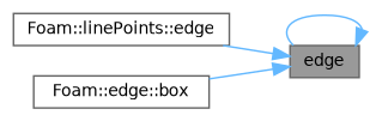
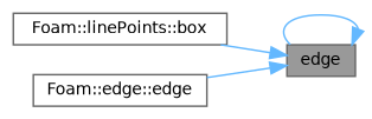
  digraph {
    rankdir=RL
    node [color=grey40 fillcolor=white fontname=Helvetica fontsize=10 shape=box style=filled]
    edge [color=steelblue1 dir=back fontname=Helvetica fontsize=10 labelfontname=Helvetica labelfontsize=10 style=solid]
    n1 [color=gray40 fillcolor=grey60 fontcolor=black height=0.2 label="edge" width=0.4]
-   n2 [height=0.2 label="Foam::linePoints::edge" width=0.4]
-   n3 [height=0.2 label="Foam::edge::box" width=0.4]
+   n2 [height=0.2 label="Foam::linePoints::box" width=0.4]
+   n3 [height=0.2 label="Foam::edge::edge" width=0.4]
    n1 -> n1
    n1 -> n2
    n1 -> n3
  }
